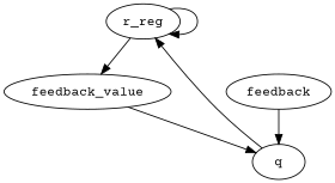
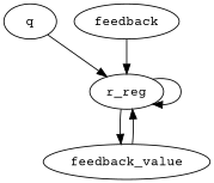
  digraph {
    fontname="Courier Prime"
    node [fontname="Courier Prime"]
    edge [fontname="Courier Prime" weight=1.0]
    r_reg
    feedback_value
    q
    n4 [label=feedback]
    r_reg -> r_reg [weight=2.0]
    r_reg -> feedback_value
-   feedback_value -> q
+   feedback_value -> r_reg
    q -> r_reg
-   n4 -> q [weight=3.0]
+   n4 -> r_reg [weight=3.0]
  }
